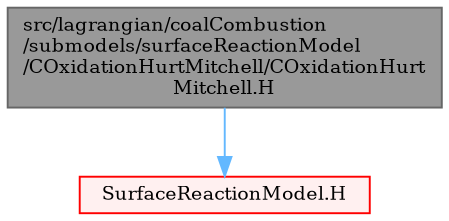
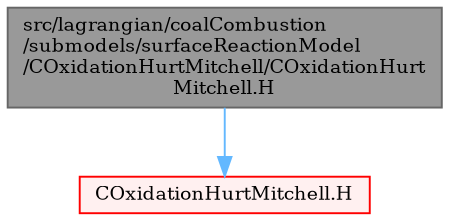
  digraph {
    fontname="DejaVu Serif"
    node [fontname="DejaVu Serif" fontsize=10 shape=box style=filled]
    n1 [color=gray40 fillcolor=grey60 fontcolor=black height=0.2 label="src/lagrangian/coalCombustion\l/submodels/surfaceReactionModel\l/COxidationHurtMitchell/COxidationHurt\lMitchell.H" width=0.4]
-   n2 [color=red fillcolor="#FFF0F0" height=0.2 label="SurfaceReactionModel.H" width=0.4]
+   n2 [color=red fillcolor="#FFF0F0" height=0.2 label="COxidationHurtMitchell.H" width=0.4]
    n1 -> n2 [color=steelblue1 fontname="DejaVu Serif" fontsize=10 labelfontname=Helvetica labelfontsize=10 style=solid]
  }
